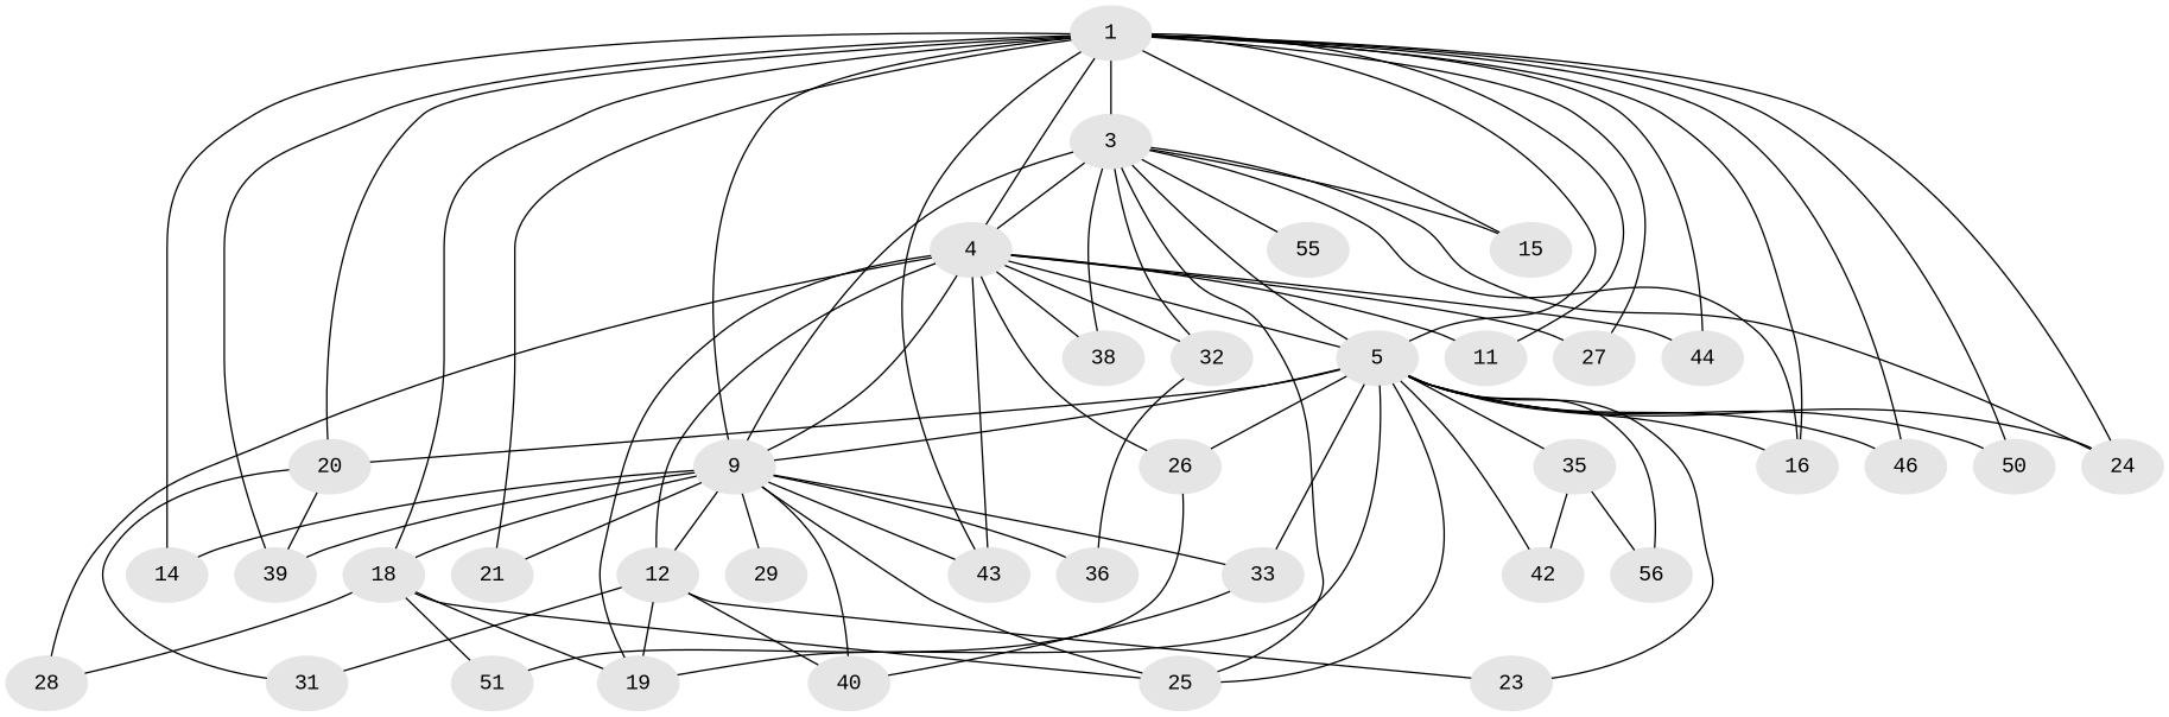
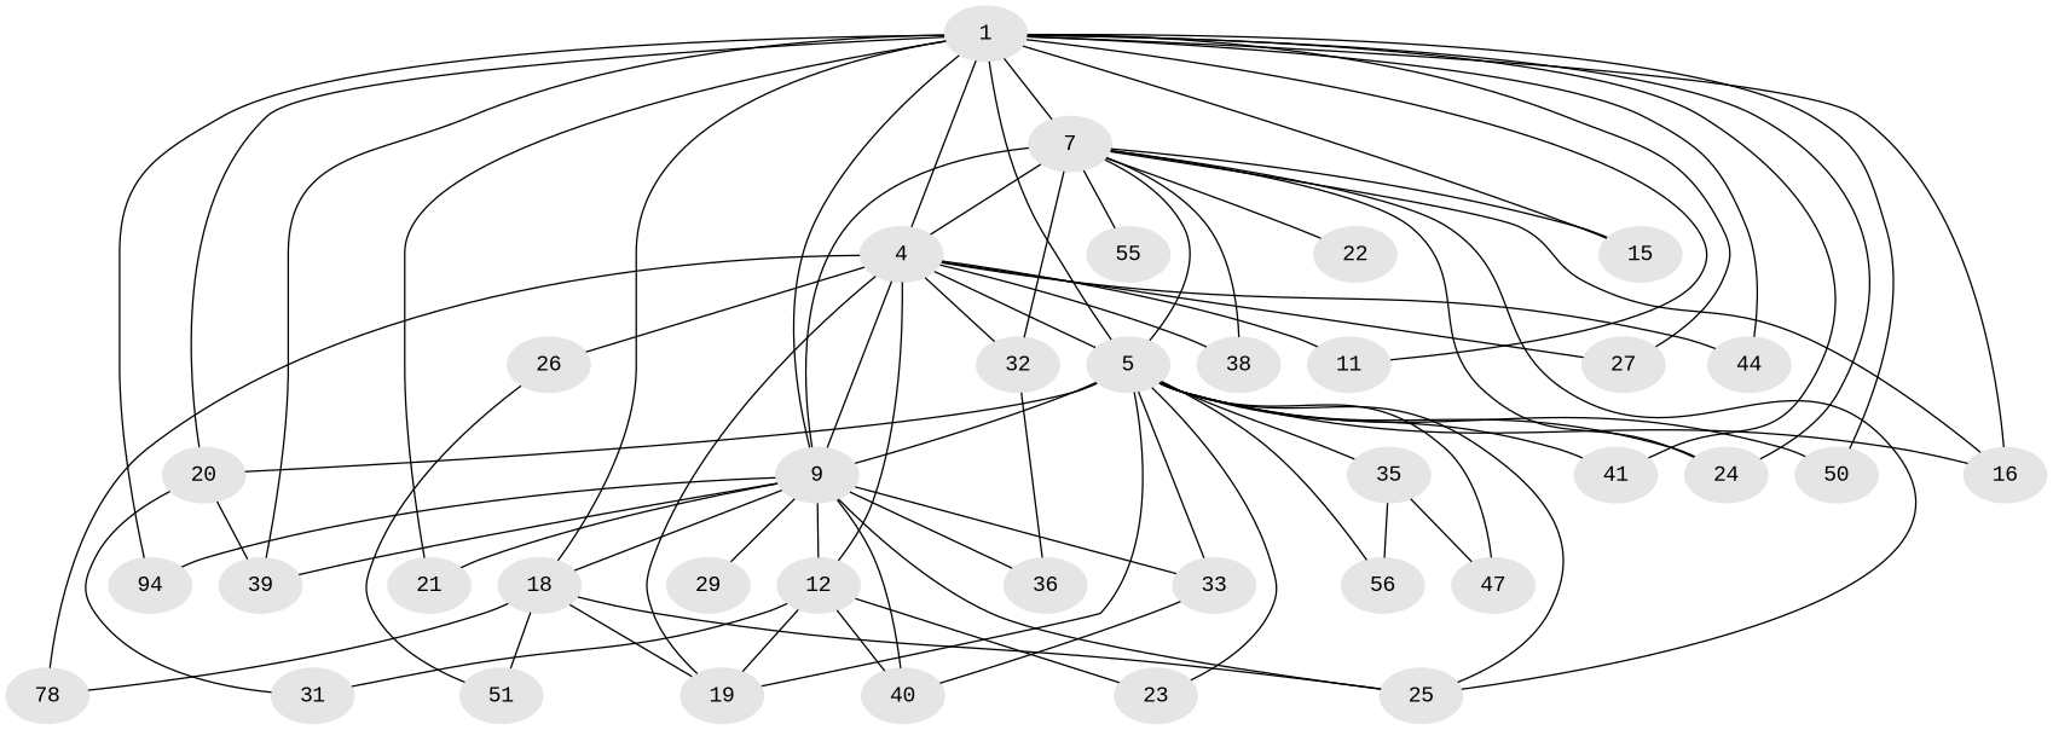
  graph {
    fontname="Liberation Mono"
    node [color=gray90 fontname="Liberation Mono" style=filled]
    edge [fontname="Liberation Mono"]
    1 [super="+6+2"]
-   3 [super="+7"]
+   3 [super="+7" label=7]
    4 [super="+10+52+34"]
    5 [super="+64+8"]
    9 [super="+48"]
    11
-   14
+   14 [label=94]
    15
    16
    18
    20
    21 [super="+49"]
    24 [super="+60"]
    27
    39 [super="+63"]
-   43 [super="+61+56"]
    44
-   46
+   46 [label=41]
    50
+   22
    25
    32
    38
    55
    12 [super="+62"]
    19 [super="+41+57"]
    26
-   28
+   28 [label=78]
    23
    33 [super="+45"]
    35
-   42
+   42 [label=47]
    n33 [label=56]
    29
    36
    40
    51
    31
    1 -- 3 [weight=7]
    1 -- 4 [weight=8]
    1 -- 5 [weight=8]
    1 -- 9 [weight=3]
    1 -- 11
    1 -- 14
    1 -- 15
    1 -- 16
    1 -- 18
    1 -- 20
    1 -- 21
    1 -- 24
    1 -- 27
    1 -- 39
-   1 -- 43 [weight=2]
    1 -- 44
    1 -- 46
    1 -- 50
    3 -- 4 [weight=5]
    3 -- 5 [weight=4]
    3 -- 9 [weight=2]
    3 -- 15
    3 -- 16
    3 -- 24
+   3 -- 22 [weight=2]
    3 -- 25
    3 -- 32
    3 -- 38
    3 -- 55 [weight=2]
    4 -- 5 [weight=5]
    4 -- 9 [weight=2]
    4 -- 11 [weight=2]
    4 -- 27
-   4 -- 43
    4 -- 44
    4 -- 32
    4 -- 38
    4 -- 12
    4 -- 19
    4 -- 26
    4 -- 28
    5 -- 9 [weight=2]
    5 -- 16
    5 -- 20
    5 -- 24
    5 -- 46
    5 -- 50
    5 -- 25
    5 -- 19
-   5 -- 26
    5 -- 23
    5 -- 33
    5 -- 35
    5 -- 42
    5 -- n33
    9 -- 14
    9 -- 18
    9 -- 21 [weight=2]
    9 -- 39
-   9 -- 43
    9 -- 25
    9 -- 12
    9 -- 33
    9 -- 29
    9 -- 36
    9 -- 40
    18 -- 25
    18 -- 19
    18 -- 28
    18 -- 51
    20 -- 39
    20 -- 31
    32 -- 36
    12 -- 19
    12 -- 23
    12 -- 40
    12 -- 31
    26 -- 51
    33 -- 40
    35 -- 42
    35 -- n33
  }
